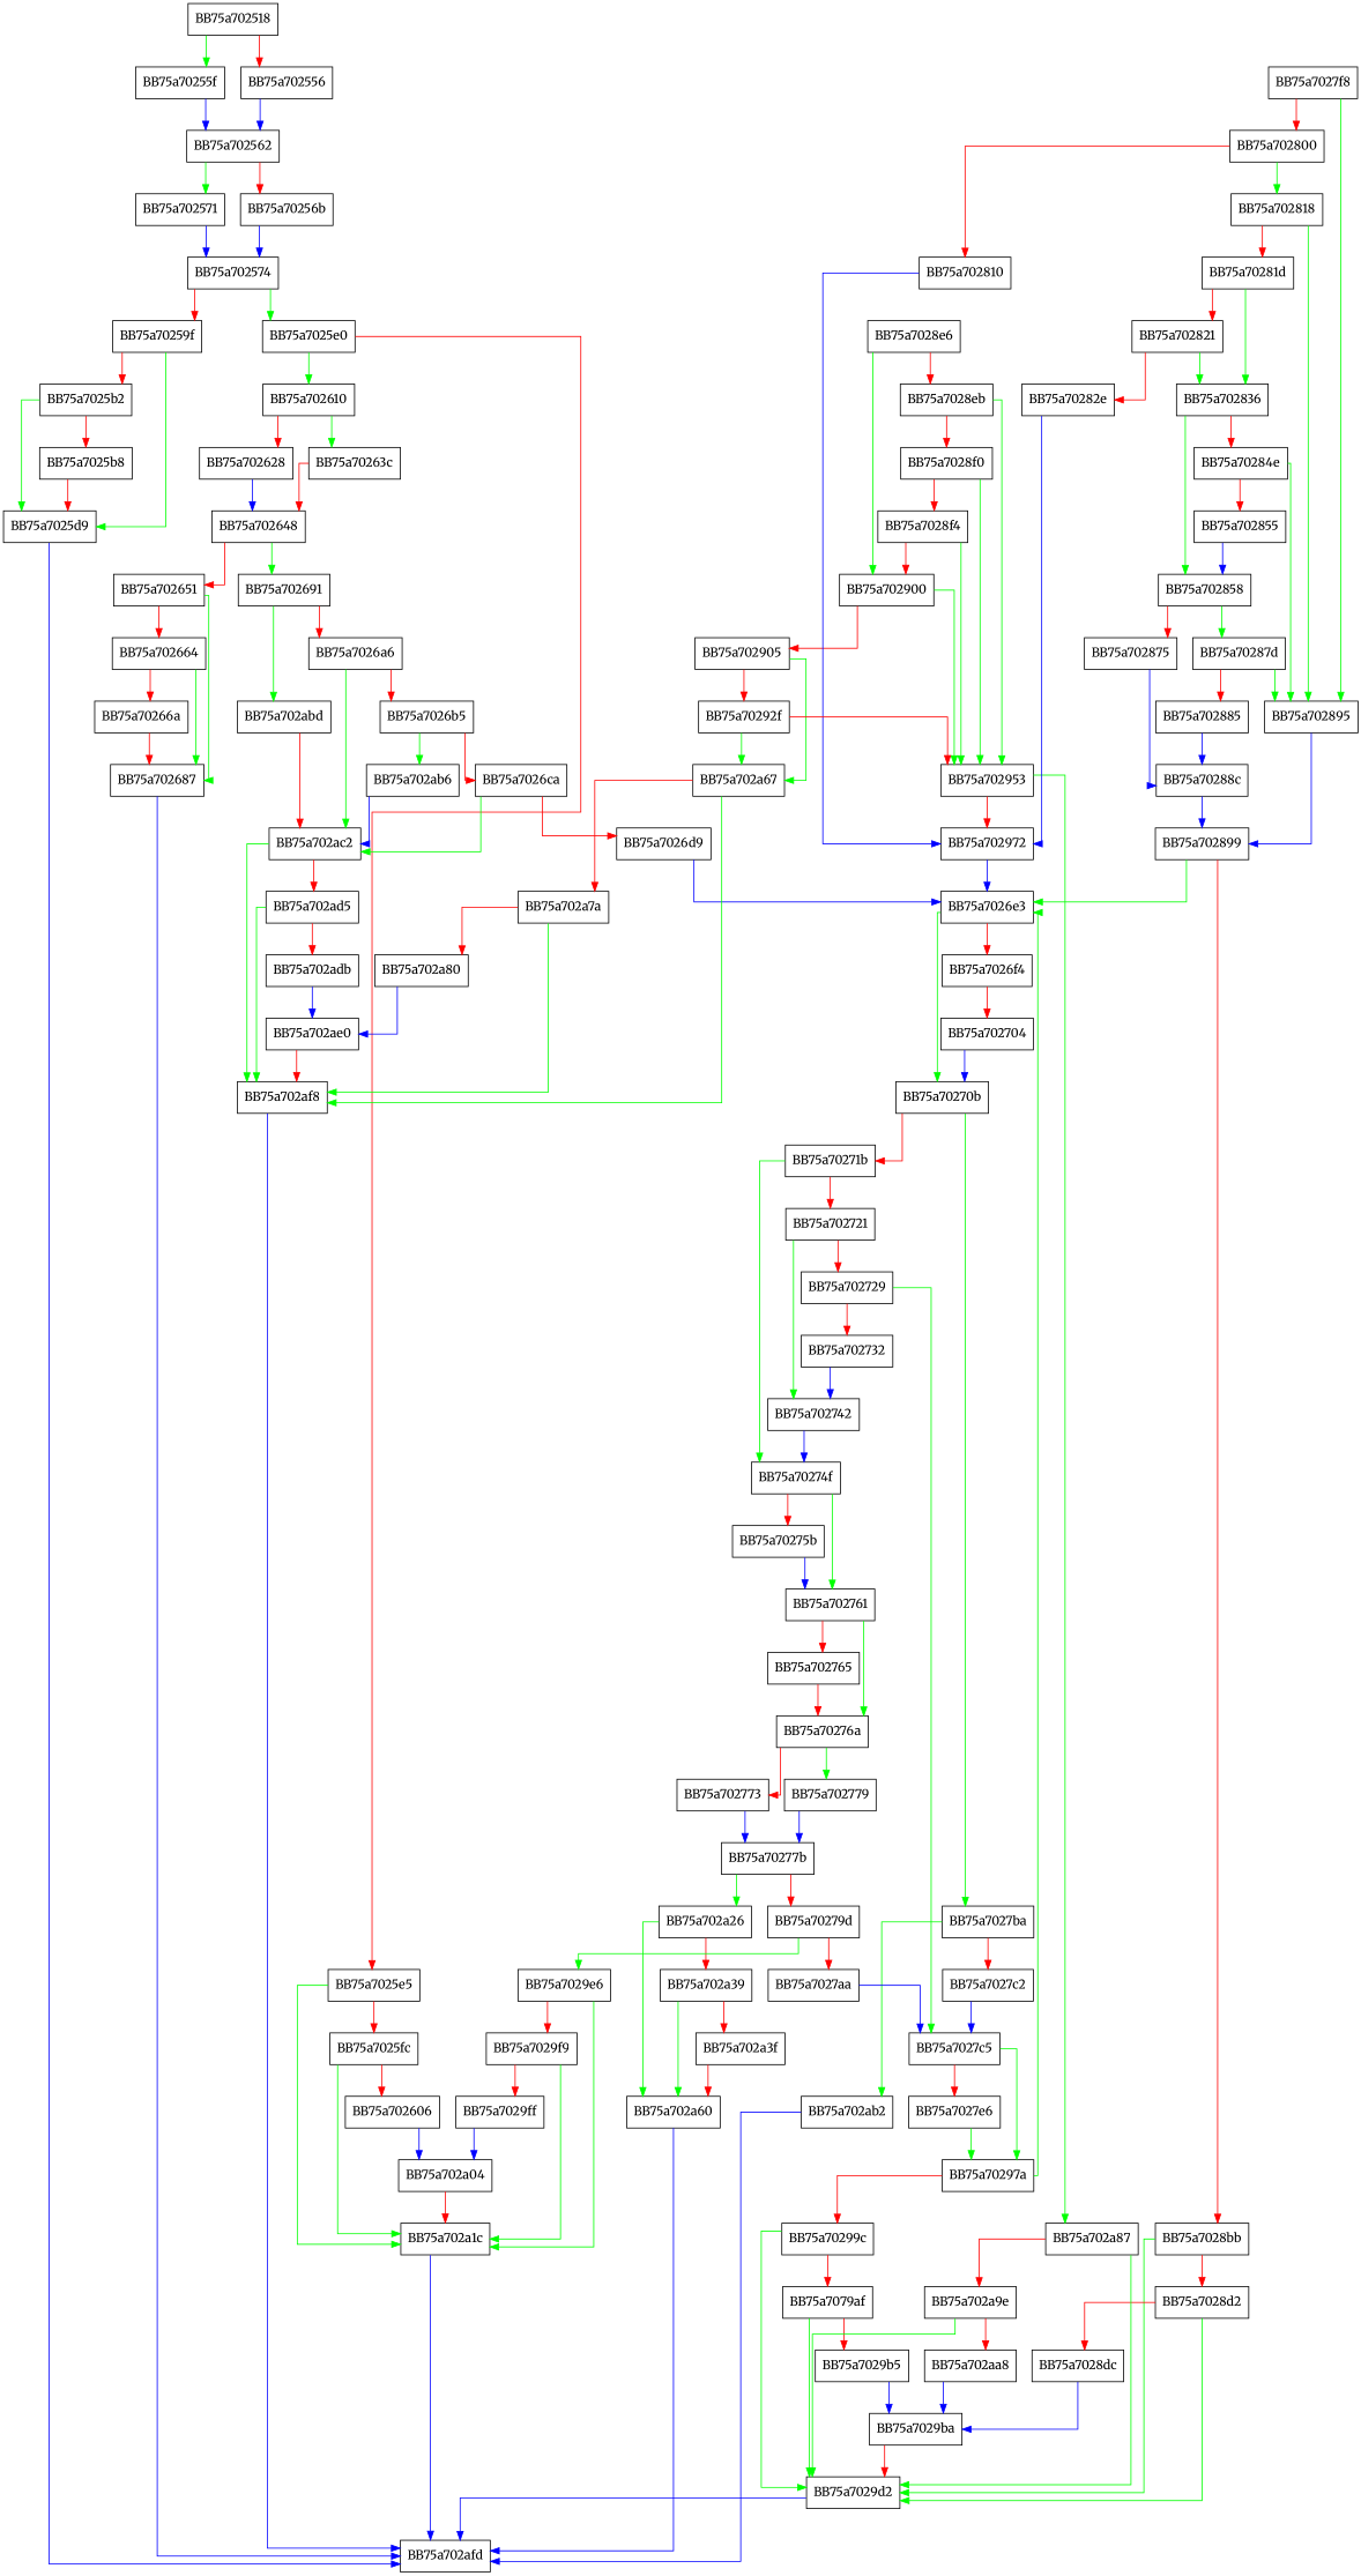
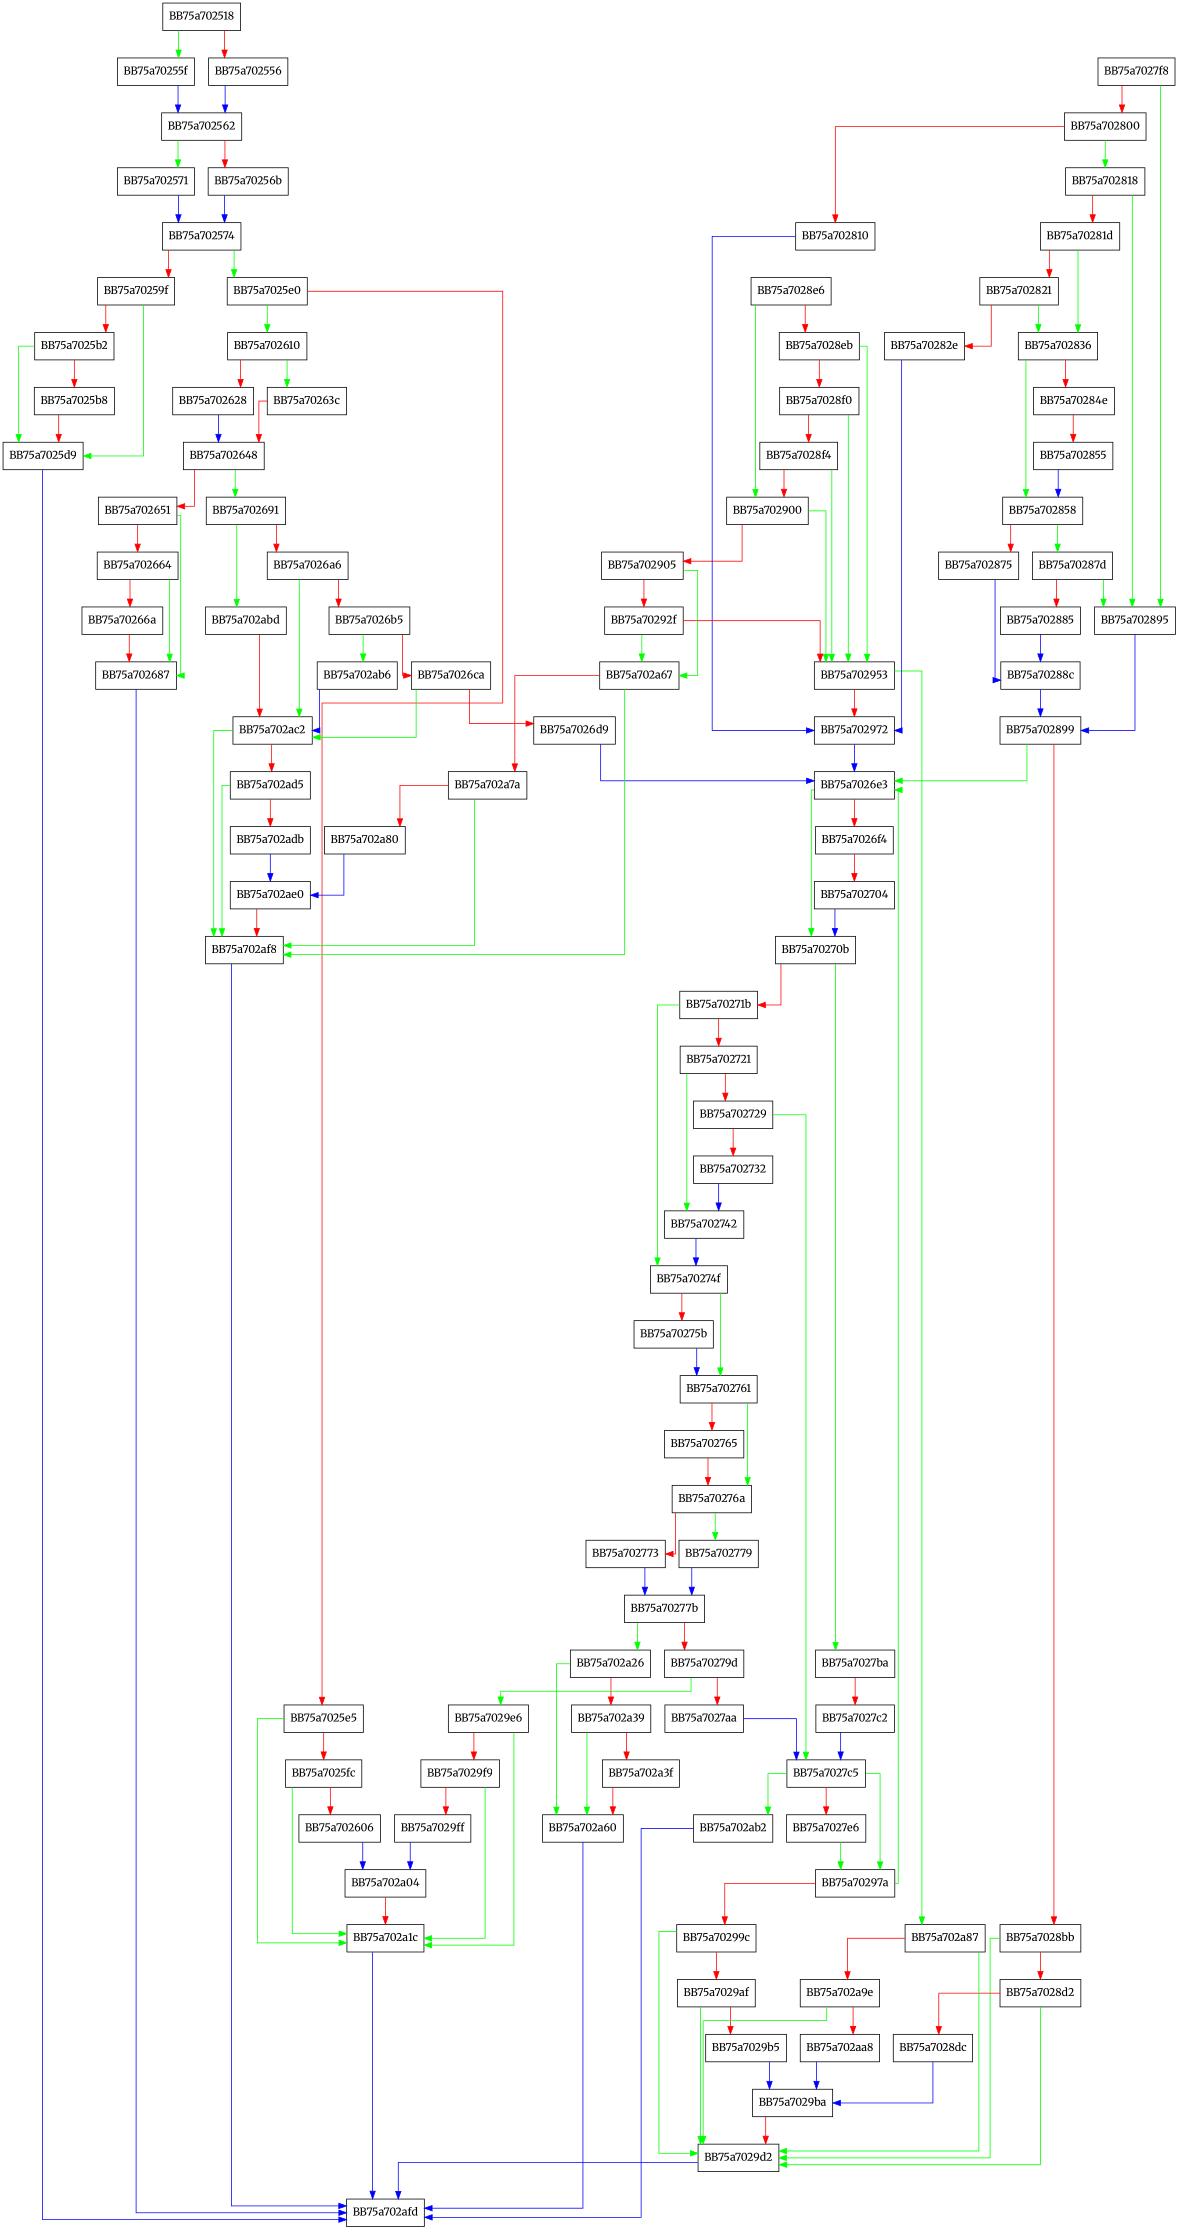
  digraph {
    fontname=Merriweather
    splines=ortho
    node [fontname=Merriweather shape=box]
    edge [color=red fontname=Merriweather]
    BB75a702518
    BB75a70255f
    BB75a702556
    BB75a702562
    BB75a702571
    BB75a70256b
    BB75a702574
    BB75a7025e0
    BB75a70259f
    BB75a702610
    BB75a7025e5
    BB75a7025d9
    BB75a7025b2
    BB75a70263c
    BB75a702628
    BB75a702a1c
    BB75a7025fc
    BB75a702afd
    BB75a7025b8
    BB75a702648
    BB75a702606
    BB75a702a04
    BB75a702691
    BB75a702651
    BB75a702abd
    BB75a7026a6
    BB75a702687
    BB75a702664
    BB75a702ac2
    BB75a7026b5
    BB75a70266a
    BB75a702af8
    BB75a702ad5
    BB75a702ab6
    BB75a7026ca
    BB75a702adb
    BB75a7026d9
    BB75a7026e3
    BB75a70270b
    BB75a7026f4
    BB75a7027ba
    BB75a70271b
    BB75a702704
    BB75a702ab2
    BB75a7027c2
    BB75a70274f
    BB75a702721
    BB75a7027c5
    BB75a702761
    BB75a70275b
    BB75a702742
    BB75a702729
    BB75a70276a
    BB75a702765
    BB75a702732
    BB75a70297a
    BB75a7027e6
    BB75a70299c
    BB75a702779
    BB75a702773
    BB75a70277b
    BB75a702a26
    BB75a70279d
    BB75a702a60
    BB75a702a39
    BB75a7029e6
    BB75a7027aa
    BB75a702a3f
    BB75a7029f9
    BB75a7029ff
    BB75a7029d2
-   BB75a7029af [label=BB75a7079af]
+   BB75a7029af
    BB75a7028e6
    BB75a702900
    BB75a7028eb
    BB75a7027f8
    BB75a702895
    BB75a702800
    BB75a702953
    BB75a702905
    BB75a7028f0
    BB75a702899
    BB75a702818
    BB75a702810
    BB75a7028bb
    BB75a70281d
    BB75a702972
    BB75a702836
    BB75a702821
    BB75a702858
    BB75a70284e
    BB75a70282e
    BB75a70287d
    BB75a702875
    BB75a702855
    BB75a702885
    BB75a70288c
    BB75a7028d2
    BB75a7028dc
    BB75a7029ba
    BB75a702a87
    BB75a702a67
    BB75a70292f
    BB75a7028f4
    BB75a702a9e
    BB75a702a7a
    BB75a702a80
    BB75a702aa8
    BB75a7029b5
    BB75a702ae0
    BB75a702518 -> BB75a70255f [color=green]
    BB75a702518 -> BB75a702556
    BB75a70255f -> BB75a702562 [color=blue]
    BB75a702556 -> BB75a702562 [color=blue]
    BB75a702562 -> BB75a702571 [color=green]
    BB75a702562 -> BB75a70256b
    BB75a702571 -> BB75a702574 [color=blue]
    BB75a70256b -> BB75a702574 [color=blue]
    BB75a702574 -> BB75a7025e0 [color=green]
    BB75a702574 -> BB75a70259f
    BB75a7025e0 -> BB75a702610 [color=green]
    BB75a7025e0 -> BB75a7025e5
    BB75a70259f -> BB75a7025d9 [color=green]
    BB75a70259f -> BB75a7025b2
    BB75a702610 -> BB75a70263c [color=green]
    BB75a702610 -> BB75a702628
    BB75a7025e5 -> BB75a702a1c [color=green]
    BB75a7025e5 -> BB75a7025fc
    BB75a7025d9 -> BB75a702afd [color=blue]
    BB75a7025b2 -> BB75a7025d9 [color=green]
    BB75a7025b2 -> BB75a7025b8
    BB75a70263c -> BB75a702648
    BB75a702628 -> BB75a702648 [color=blue]
    BB75a702a1c -> BB75a702afd [color=blue]
    BB75a7025fc -> BB75a702a1c [color=green]
    BB75a7025fc -> BB75a702606
    BB75a7025b8 -> BB75a7025d9
    BB75a702648 -> BB75a702691 [color=green]
    BB75a702648 -> BB75a702651
    BB75a702606 -> BB75a702a04 [color=blue]
    BB75a702a04 -> BB75a702a1c
    BB75a702691 -> BB75a702abd [color=green]
    BB75a702691 -> BB75a7026a6
    BB75a702651 -> BB75a702687 [color=green]
    BB75a702651 -> BB75a702664
    BB75a702abd -> BB75a702ac2
    BB75a7026a6 -> BB75a702ac2 [color=green]
    BB75a7026a6 -> BB75a7026b5
    BB75a702687 -> BB75a702afd [color=blue]
    BB75a702664 -> BB75a702687 [color=green]
    BB75a702664 -> BB75a70266a
    BB75a702ac2 -> BB75a702af8 [color=green]
    BB75a702ac2 -> BB75a702ad5
    BB75a7026b5 -> BB75a702ab6 [color=green]
    BB75a7026b5 -> BB75a7026ca
    BB75a70266a -> BB75a702687
    BB75a702af8 -> BB75a702afd [color=blue]
    BB75a702ad5 -> BB75a702af8 [color=green]
    BB75a702ad5 -> BB75a702adb
    BB75a702ab6 -> BB75a702ac2 [color=blue]
    BB75a7026ca -> BB75a702ac2 [color=green]
    BB75a7026ca -> BB75a7026d9
    BB75a702adb -> BB75a702ae0 [color=blue]
    BB75a7026d9 -> BB75a7026e3 [color=blue]
    BB75a7026e3 -> BB75a70270b [color=green]
    BB75a7026e3 -> BB75a7026f4
    BB75a70270b -> BB75a7027ba [color=green]
    BB75a70270b -> BB75a70271b
    BB75a7026f4 -> BB75a702704
-   BB75a7027ba -> BB75a702ab2 [color=green]
+   BB75a7027c5 -> BB75a702ab2 [color=green]
    BB75a7027ba -> BB75a7027c2
    BB75a70271b -> BB75a70274f [color=green]
    BB75a70271b -> BB75a702721
    BB75a702704 -> BB75a70270b [color=blue]
    BB75a702ab2 -> BB75a702afd [color=blue]
    BB75a7027c2 -> BB75a7027c5 [color=blue]
    BB75a70274f -> BB75a702761 [color=green]
    BB75a70274f -> BB75a70275b
    BB75a702721 -> BB75a702742 [color=green]
    BB75a702721 -> BB75a702729
    BB75a7027c5 -> BB75a70297a [color=green]
    BB75a7027c5 -> BB75a7027e6
    BB75a702761 -> BB75a70276a [color=green]
    BB75a702761 -> BB75a702765
    BB75a70275b -> BB75a702761 [color=blue]
    BB75a702742 -> BB75a70274f [color=blue]
    BB75a702729 -> BB75a7027c5 [color=green]
    BB75a702729 -> BB75a702732
    BB75a70276a -> BB75a702779 [color=green]
    BB75a70276a -> BB75a702773
    BB75a702765 -> BB75a70276a
    BB75a702732 -> BB75a702742 [color=blue]
    BB75a70297a -> BB75a7026e3 [color=green]
    BB75a70297a -> BB75a70299c
    BB75a7027e6 -> BB75a70297a [color=green]
    BB75a70299c -> BB75a7029d2 [color=green]
    BB75a70299c -> BB75a7029af
    BB75a702779 -> BB75a70277b [color=blue]
    BB75a702773 -> BB75a70277b [color=blue]
    BB75a70277b -> BB75a702a26 [color=green]
    BB75a70277b -> BB75a70279d
    BB75a702a26 -> BB75a702a60 [color=green]
    BB75a702a26 -> BB75a702a39
    BB75a70279d -> BB75a7029e6 [color=green]
    BB75a70279d -> BB75a7027aa
    BB75a702a60 -> BB75a702afd [color=blue]
    BB75a702a39 -> BB75a702a60 [color=green]
    BB75a702a39 -> BB75a702a3f
    BB75a7029e6 -> BB75a702a1c [color=green]
    BB75a7029e6 -> BB75a7029f9
    BB75a7027aa -> BB75a7027c5 [color=blue]
    BB75a702a3f -> BB75a702a60
    BB75a7029f9 -> BB75a702a1c [color=green]
    BB75a7029f9 -> BB75a7029ff
    BB75a7029ff -> BB75a702a04 [color=blue]
    BB75a7029d2 -> BB75a702afd [color=blue]
    BB75a7029af -> BB75a7029d2 [color=green]
    BB75a7029af -> BB75a7029b5
    BB75a7028e6 -> BB75a702900 [color=green]
    BB75a7028e6 -> BB75a7028eb
    BB75a702900 -> BB75a702953 [color=green]
    BB75a702900 -> BB75a702905
    BB75a7028eb -> BB75a702953 [color=green]
    BB75a7028eb -> BB75a7028f0
    BB75a7027f8 -> BB75a702895 [color=green]
    BB75a7027f8 -> BB75a702800
    BB75a702895 -> BB75a702899 [color=blue]
    BB75a702800 -> BB75a702818 [color=green]
    BB75a702800 -> BB75a702810
    BB75a702953 -> BB75a702972
    BB75a702953 -> BB75a702a87 [color=green]
    BB75a702905 -> BB75a702a67 [color=green]
    BB75a702905 -> BB75a70292f
    BB75a7028f0 -> BB75a702953 [color=green]
    BB75a7028f0 -> BB75a7028f4
    BB75a702899 -> BB75a7026e3 [color=green]
    BB75a702899 -> BB75a7028bb
    BB75a702818 -> BB75a702895 [color=green]
    BB75a702818 -> BB75a70281d
    BB75a702810 -> BB75a702972 [color=blue]
    BB75a7028bb -> BB75a7029d2 [color=green]
    BB75a7028bb -> BB75a7028d2
    BB75a70281d -> BB75a702836 [color=green]
    BB75a70281d -> BB75a702821
    BB75a702972 -> BB75a7026e3 [color=blue]
    BB75a702836 -> BB75a702858 [color=green]
    BB75a702836 -> BB75a70284e
    BB75a702821 -> BB75a702836 [color=green]
    BB75a702821 -> BB75a70282e
    BB75a702858 -> BB75a70287d [color=green]
    BB75a702858 -> BB75a702875
-   BB75a70284e -> BB75a702895 [color=green]
    BB75a70284e -> BB75a702855
    BB75a70282e -> BB75a702972 [color=blue]
    BB75a70287d -> BB75a702895 [color=green]
    BB75a70287d -> BB75a702885
    BB75a702875 -> BB75a70288c [color=blue]
    BB75a702855 -> BB75a702858 [color=blue]
    BB75a702885 -> BB75a70288c [color=blue]
    BB75a70288c -> BB75a702899 [color=blue]
    BB75a7028d2 -> BB75a7029d2 [color=green]
    BB75a7028d2 -> BB75a7028dc
    BB75a7028dc -> BB75a7029ba [color=blue]
    BB75a7029ba -> BB75a7029d2
    BB75a702a87 -> BB75a7029d2 [color=green]
    BB75a702a87 -> BB75a702a9e
    BB75a702a67 -> BB75a702af8 [color=green]
    BB75a702a67 -> BB75a702a7a
    BB75a70292f -> BB75a702953
    BB75a70292f -> BB75a702a67 [color=green]
    BB75a7028f4 -> BB75a702900
    BB75a7028f4 -> BB75a702953 [color=green]
    BB75a702a9e -> BB75a7029d2 [color=green]
    BB75a702a9e -> BB75a702aa8
    BB75a702a7a -> BB75a702af8 [color=green]
    BB75a702a7a -> BB75a702a80
    BB75a702a80 -> BB75a702ae0 [color=blue]
    BB75a702aa8 -> BB75a7029ba [color=blue]
    BB75a7029b5 -> BB75a7029ba [color=blue]
    BB75a702ae0 -> BB75a702af8
  }
